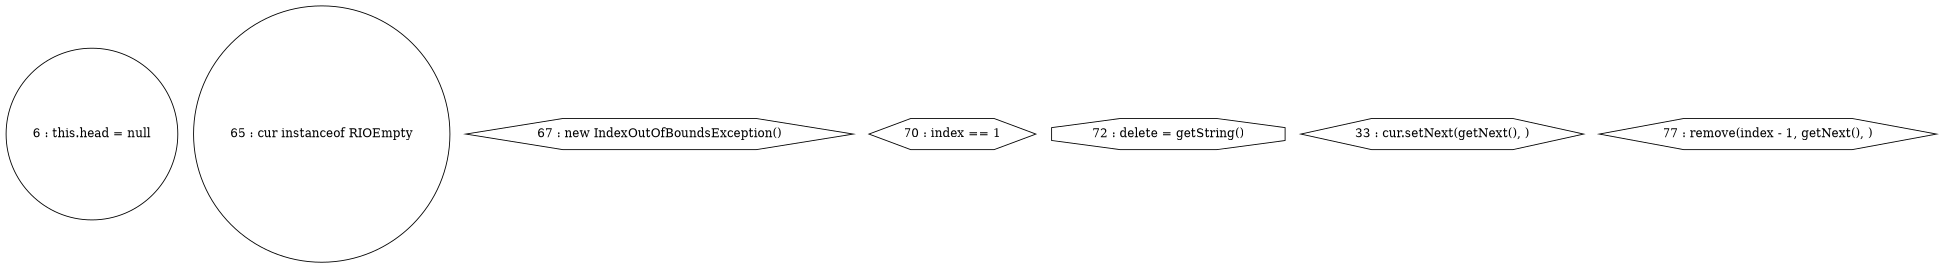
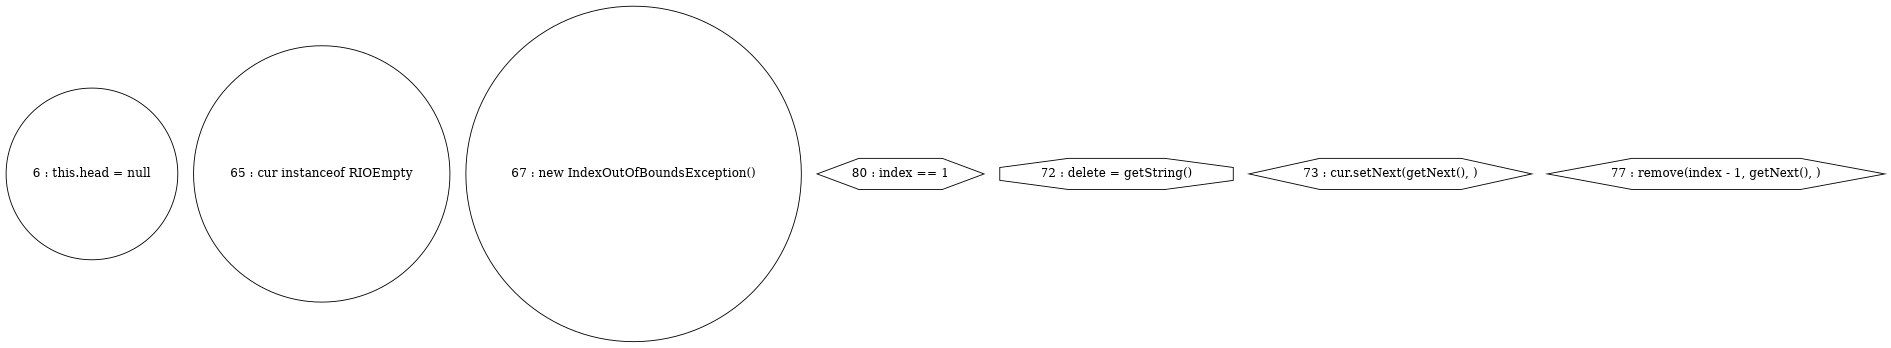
  digraph {
    node [shape=circle]
    "6 : this.head = null"
    "65 : cur instanceof RIOEmpty"
-   "67 : new IndexOutOfBoundsException()" [shape=hexagon]
-   "70 : index == 1" [shape=hexagon]
+   "67 : new IndexOutOfBoundsException()"
+   "70 : index == 1" [shape=hexagon label="80 : index == 1"]
    "72 : delete = getString()" [shape=octagon]
-   "73 : cur.setNext(getNext(), )" [shape=hexagon label="33 : cur.setNext(getNext(), )"]
+   "73 : cur.setNext(getNext(), )" [shape=hexagon]
    "77 : remove(index - 1, getNext(), )" [shape=hexagon]
  }
